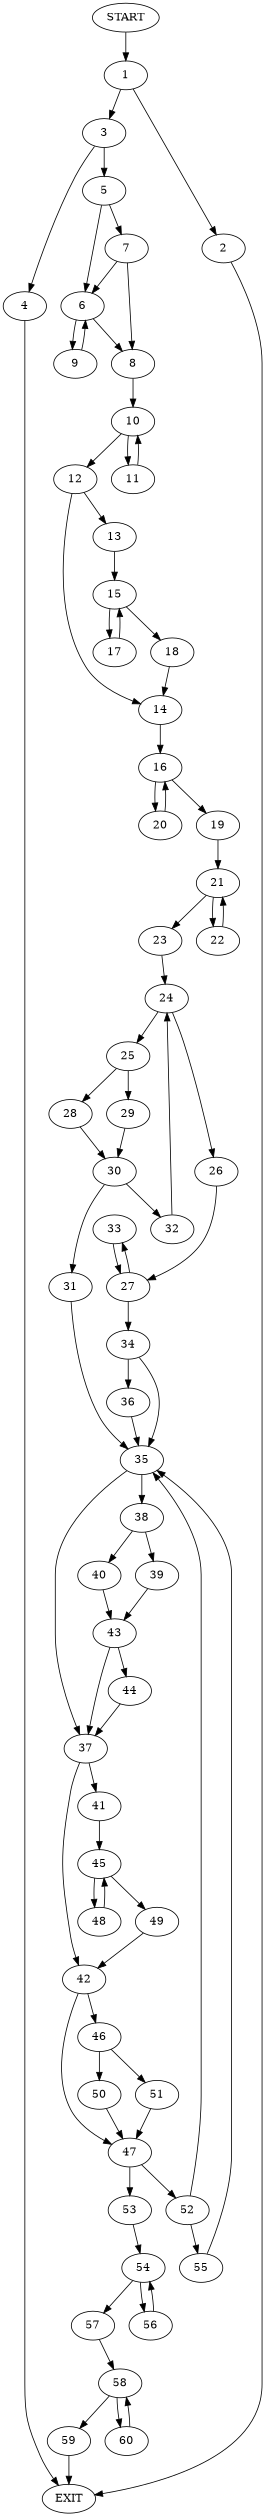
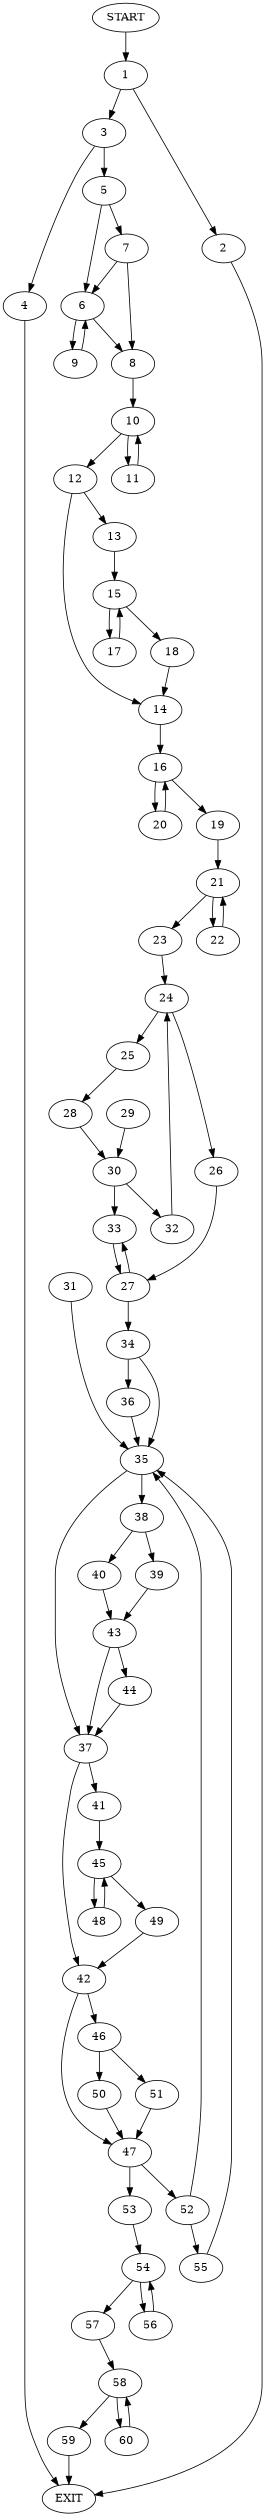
  digraph {
    n1 [label=START]
    1
    2
    3
    n5 [label=EXIT]
    4
    5
    6
    7
    8
    9
    10
    11
    12
    13
    14
    15
    16
    17
    18
    19
    20
    21
    22
    23
    24
    25
    26
    28
    29
    27
    30
    33
    34
    35
    36
    31
    32
    37
    38
    41
    42
    39
    40
    45
    46
    47
    43
    44
    48
    49
    50
    51
    52
    53
    55
    54
    56
    57
    58
    59
    60
    n1 -> 1
    1 -> 2
    1 -> 3
    2 -> n5
    3 -> 4
    3 -> 5
    4 -> n5
    5 -> 6
    5 -> 7
    6 -> 8
    6 -> 9
    7 -> 6
    7 -> 8
    8 -> 10
    9 -> 6
    10 -> 11
    10 -> 12
    11 -> 10
    12 -> 13
    12 -> 14
    13 -> 15
    14 -> 16
    15 -> 17
    15 -> 18
    16 -> 19
    16 -> 20
    17 -> 15
    18 -> 14
    19 -> 21
    20 -> 16
    21 -> 22
    21 -> 23
    22 -> 21
    23 -> 24
    24 -> 25
    24 -> 26
    25 -> 28
-   25 -> 29
    26 -> 27
    28 -> 30
    29 -> 30
    27 -> 33
    27 -> 34
-   30 -> 31
+   30 -> 33
    30 -> 32
    33 -> 27
    34 -> 35
    34 -> 36
    35 -> 37
    35 -> 38
    36 -> 35
    31 -> 35
    32 -> 24
    37 -> 41
    37 -> 42
    38 -> 39
    38 -> 40
    41 -> 45
    42 -> 46
    42 -> 47
    39 -> 43
    40 -> 43
    45 -> 48
    45 -> 49
    46 -> 50
    46 -> 51
    47 -> 52
    47 -> 53
    43 -> 37
    43 -> 44
    44 -> 37
    48 -> 45
    49 -> 42
    50 -> 47
    51 -> 47
    52 -> 35
    52 -> 55
    53 -> 54
    55 -> 35
    54 -> 56
    54 -> 57
    56 -> 54
    57 -> 58
    58 -> 59
    58 -> 60
    59 -> n5
    60 -> 58
  }
